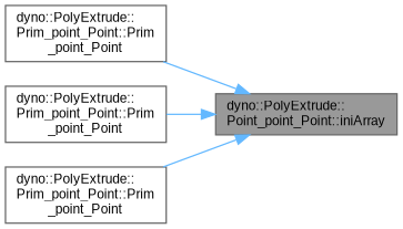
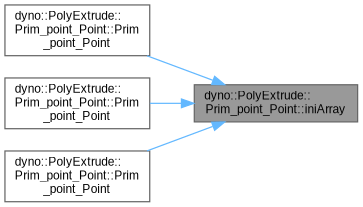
  digraph {
    rankdir=RL
    fontname="Liberation Sans"
    node [color=grey40 fillcolor=white fontname="Liberation Sans" fontsize=10 shape=box style=filled]
    edge [color=steelblue1 dir=back fontname="Liberation Sans" fontsize=10 labelfontname=Helvetica labelfontsize=10 style=solid]
-   n1 [color=gray40 fillcolor=grey60 fontcolor=black height=0.2 label="dyno::PolyExtrude::\lPoint_point_Point::iniArray" width=0.4]
+   n1 [color=gray40 fillcolor=grey60 fontcolor=black height=0.2 label="dyno::PolyExtrude::\lPrim_point_Point::iniArray" width=0.4]
    n2 [height=0.2 label="dyno::PolyExtrude::\lPrim_point_Point::Prim\l_point_Point" width=0.4]
    n3 [height=0.2 label="dyno::PolyExtrude::\lPrim_point_Point::Prim\l_point_Point" width=0.4]
    n4 [height=0.2 label="dyno::PolyExtrude::\lPrim_point_Point::Prim\l_point_Point" width=0.4]
    n1 -> n2
    n1 -> n3
    n1 -> n4
  }
